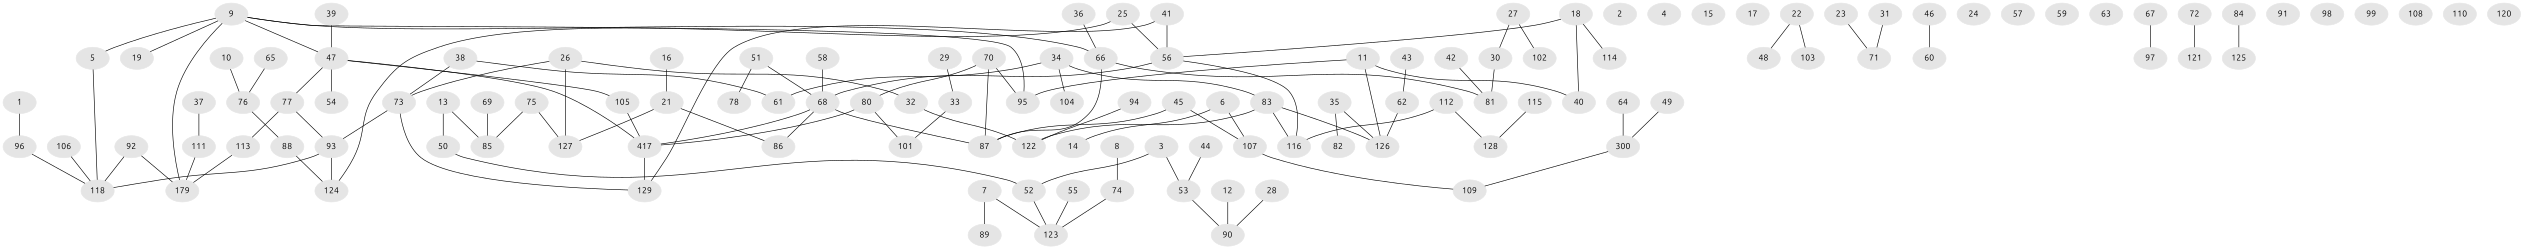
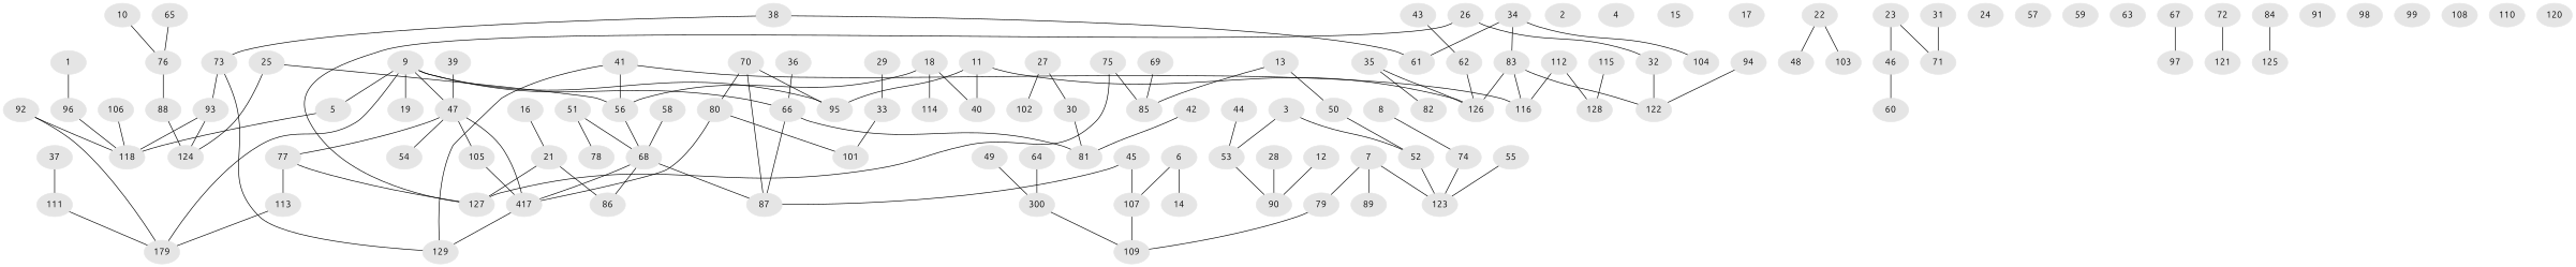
  graph {
    fontname=Ubuntu
    node [color=gray90 fontname=Ubuntu style=filled]
    edge [fontname=Ubuntu]
    1
    96
    118
    2
    3
    52
    53
    123
    90
    4
    5
    6
    14
    107
    109
    7
+   79
    89
    8
    74
    9
    19
    47
    66
    95
    n26 [label=179]
    54
    77
    105
    n30 [label=417]
    81
    87
    10
    76
    88
    11
    40
    126
    12
    13
    50
    85
    15
    16
    21
    86
    127
    17
    18
    56
    114
    68
    116
    22
    48
    103
    23
    46
    71
    60
    24
    25
    124
    26
    32
    73
    122
    129
    93
    27
    30
    102
    28
    29
    33
    101
    31
    39
    34
    61
    83
    104
    35
    82
    36
    37
    111
    38
    41
    42
    43
    62
    44
    45
    113
    n96 [label=300]
    49
    51
    78
    55
    57
    58
    59
    63
    64
    65
    67
    97
    69
    70
    80
    72
    121
    75
    84
    125
    91
    92
    94
    98
    99
    106
    108
    110
    112
    128
    115
    120
    1 -- 96
    96 -- 118
    3 -- 52
    3 -- 53
    52 -- 123
    53 -- 90
    5 -- 118
    6 -- 14
    6 -- 107
    107 -- 109
    7 -- 123
+   7 -- 79
    7 -- 89
+   79 -- 109
    8 -- 74
    74 -- 123
    9 -- 5
    9 -- 19
    9 -- 47
    9 -- 66
    9 -- 95
    9 -- n26
    47 -- 54
    47 -- 77
    47 -- 105
    47 -- n30
    66 -- 81
    66 -- 87
-   77 -- 93
+   77 -- 127
    77 -- 113
    105 -- n30
    n30 -- 129
    10 -- 76
    76 -- 88
    88 -- 124
    11 -- 95
    11 -- 40
    11 -- 126
    12 -- 90
    13 -- 50
    13 -- 85
    50 -- 52
    16 -- 21
    21 -- 86
    21 -- 127
    18 -- 40
    18 -- 56
    18 -- 114
    56 -- 68
-   56 -- 116
+   41 -- 116
    68 -- n30
    68 -- 87
    68 -- 86
    22 -- 48
    22 -- 103
+   23 -- 46
    23 -- 71
    46 -- 60
    25 -- 56
    25 -- 124
    26 -- 127
    26 -- 32
-   26 -- 73
    32 -- 122
    73 -- 129
    73 -- 93
    93 -- 118
    93 -- 124
    27 -- 30
    27 -- 102
    30 -- 81
    28 -- 90
    29 -- 33
    33 -- 101
    31 -- 71
    39 -- 47
    34 -- 61
    34 -- 83
    34 -- 104
    83 -- 126
    83 -- 116
    83 -- 122
    35 -- 126
    35 -- 82
    36 -- 66
    37 -- 111
    111 -- n26
    38 -- 73
    38 -- 61
    41 -- 56
    41 -- 129
    42 -- 81
    43 -- 62
    62 -- 126
    44 -- 53
    45 -- 107
    45 -- 87
    113 -- n26
    n96 -- 109
    49 -- n96
    51 -- 68
    51 -- 78
    55 -- 123
    58 -- 68
    64 -- n96
    65 -- 76
    67 -- 97
    69 -- 85
    70 -- 95
    70 -- 87
    70 -- 80
    80 -- n30
    80 -- 101
    72 -- 121
    75 -- 85
    75 -- 127
    84 -- 125
    92 -- 118
    92 -- n26
    94 -- 122
    106 -- 118
    112 -- 116
    112 -- 128
    115 -- 128
  }
